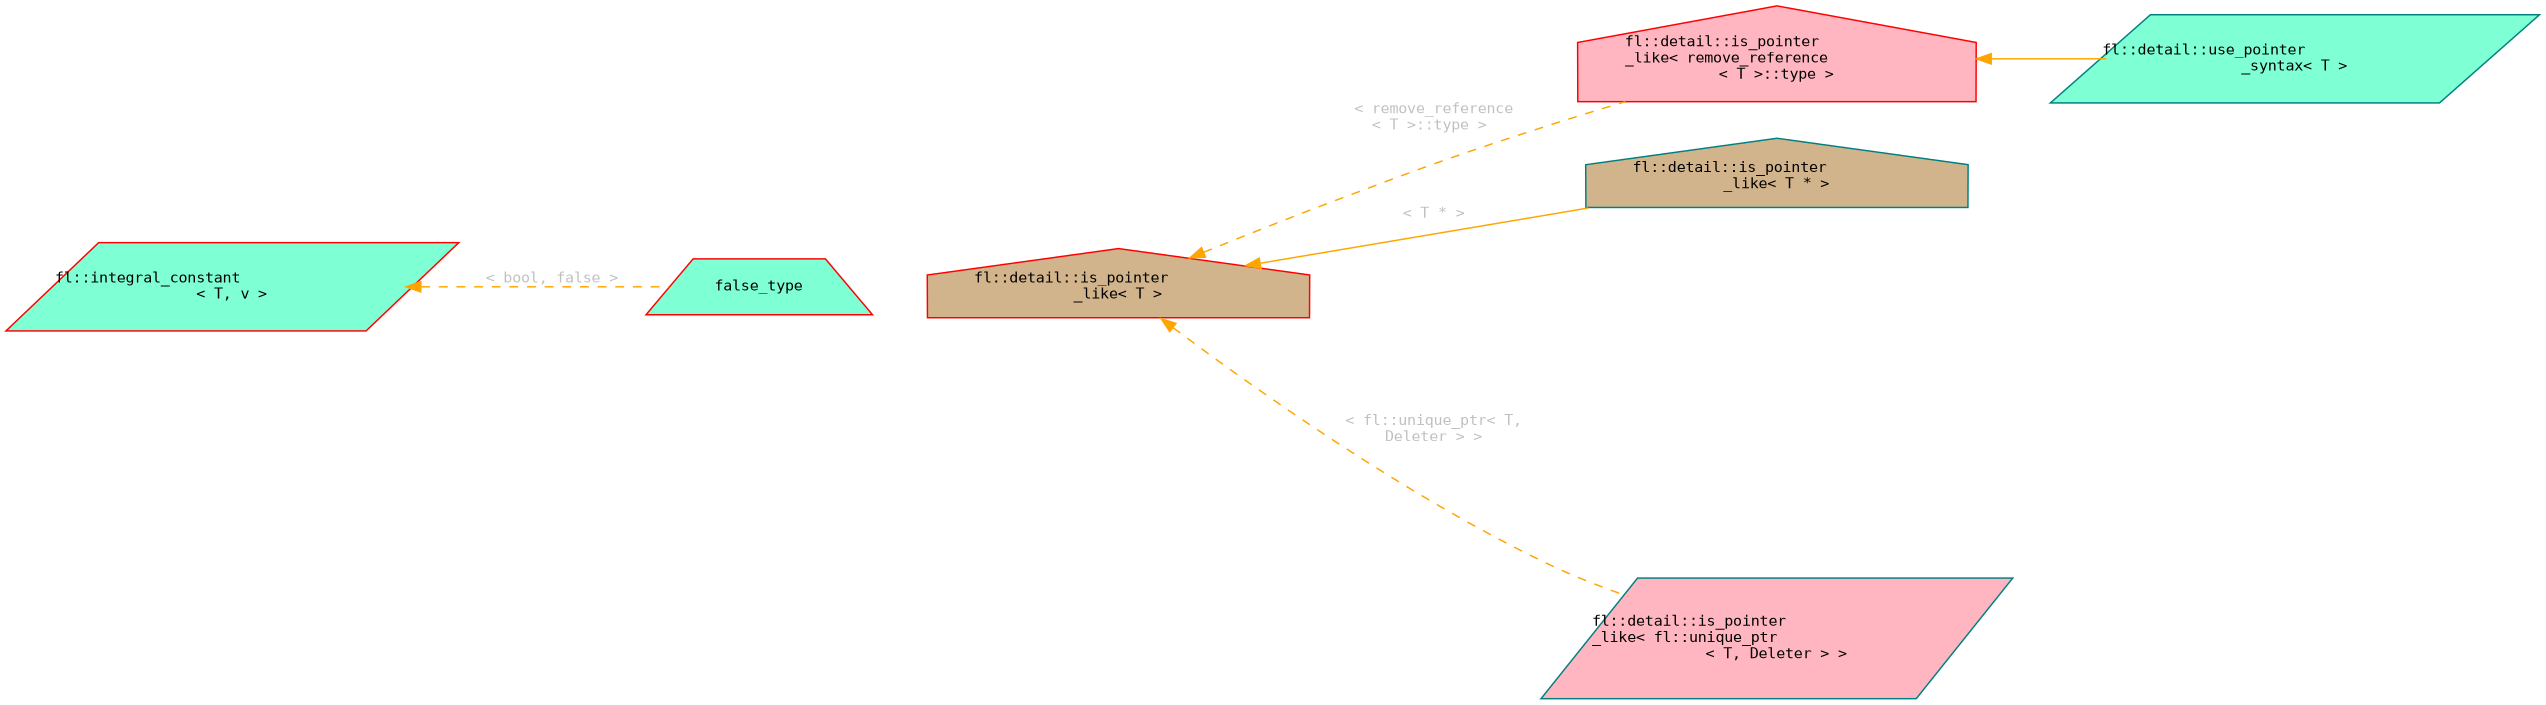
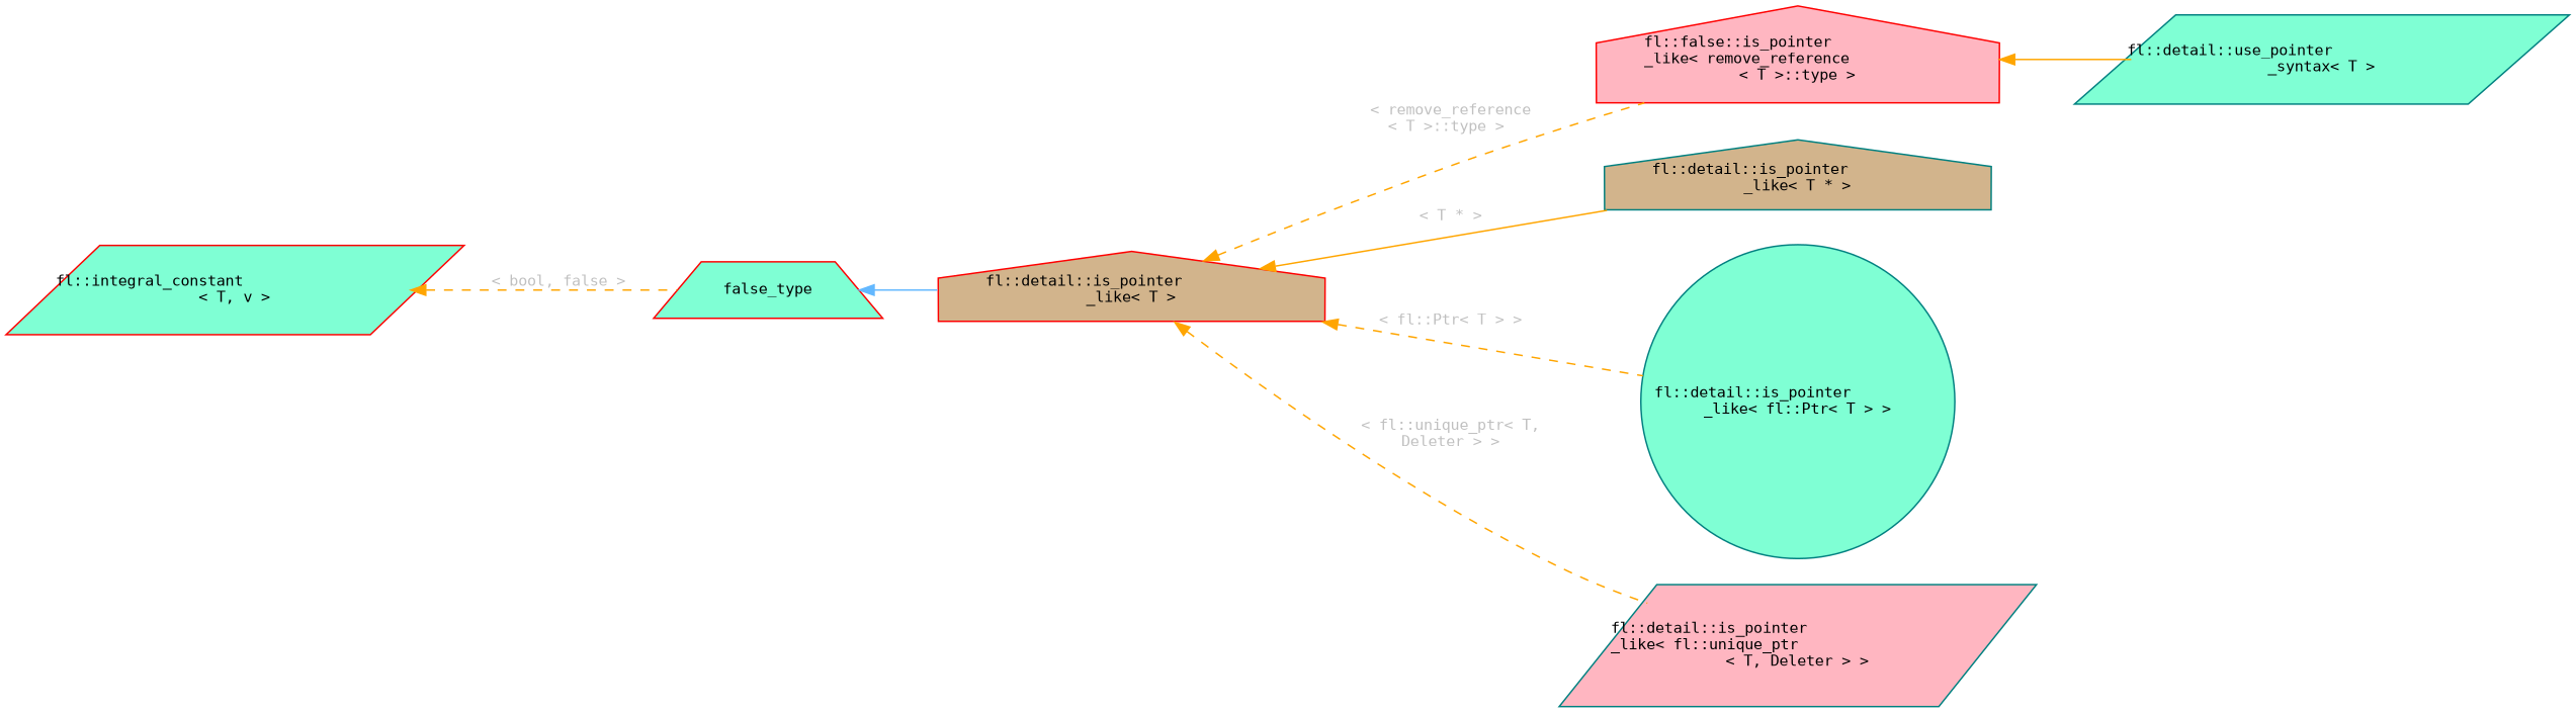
  digraph {
    fontname="DejaVu Sans Mono"
    rankdir=LR
    node [color=red fillcolor=aquamarine fontname="DejaVu Sans Mono" fontsize=10 shape=house style=filled]
    edge [color=orange dir=back fontcolor=grey fontname="DejaVu Sans Mono" fontsize=10 labelfontname=Helvetica labelfontsize=10 style=dashed]
    n1 [fillcolor=tan fontcolor=black height=0.2 label="fl::detail::is_pointer\l_like\< T \>" width=0.4]
-   n2 [fillcolor=lightpink height=0.2 label="fl::detail::is_pointer\l_like\< remove_reference\l\< T \>::type \>" width=0.4]
+   n2 [fillcolor=lightpink height=0.2 label="fl::false::is_pointer\l_like\< remove_reference\l\< T \>::type \>" width=0.4]
    n3 [color=teal fillcolor=tan height=0.2 label="fl::detail::is_pointer\l_like\< T * \>" width=0.4]
+   n4 [color=teal height=0.2 label="fl::detail::is_pointer\l_like\< fl::Ptr\< T \> \>" shape=circle width=0.4]
    n5 [color=teal fillcolor=lightpink height=0.2 label="fl::detail::is_pointer\l_like\< fl::unique_ptr\l\< T, Deleter \> \>" shape=parallelogram width=0.4]
    n6 [color=teal height=0.2 label="fl::detail::use_pointer\l_syntax\< T \>" shape=parallelogram width=0.4]
    n7 [height=0.2 label=false_type shape=trapezium width=0.4]
    n8 [height=0.2 label="fl::integral_constant\l\< T, v \>" shape=parallelogram width=0.4]
    n1 -> n2 [label=" \< remove_reference\l\< T \>::type \>"]
    n1 -> n3 [label=" \< T * \>" style=solid]
+   n1 -> n4 [label=" \< fl::Ptr\< T \> \>"]
    n1 -> n5 [label=" \< fl::unique_ptr\< T,\l Deleter \> \>"]
    n2 -> n6 [style=solid fontcolor=""]
+   n7 -> n1 [color=steelblue1 style=solid fontcolor=""]
    n8 -> n7 [label=" \< bool, false \>"]
  }
